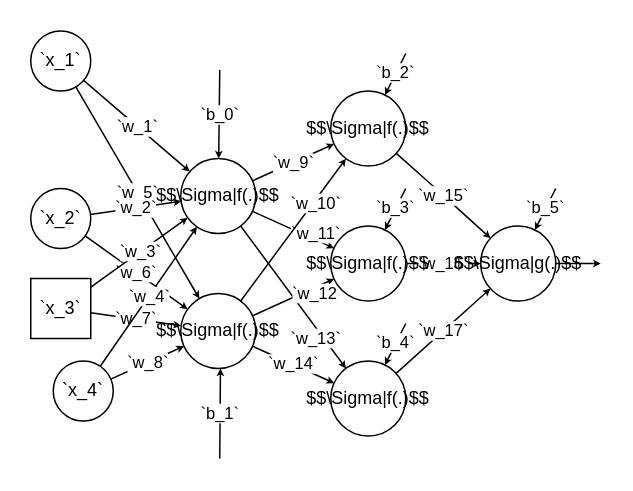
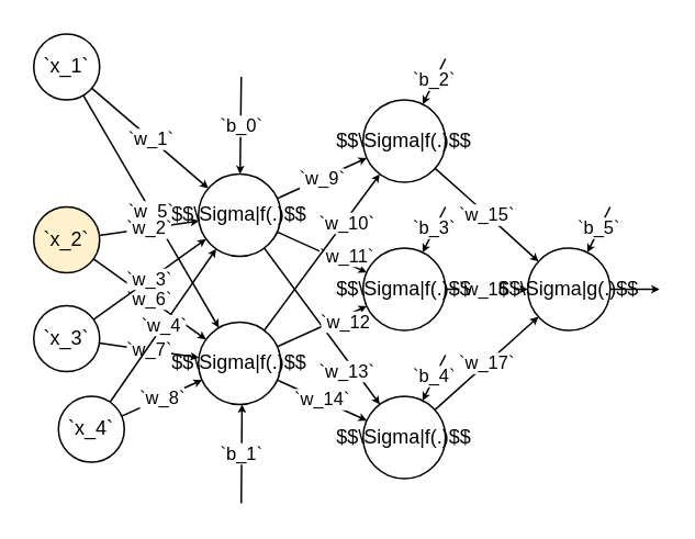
  <mxCell id="0" />
  <mxCell id="1" parent="0" />
  <mxCell id="2" value="`w_1`" style="edgeStyle=none;html=1;endSize=2;" edge="1" parent="1" source="4" target="17"><mxGeometry relative="1" as="geometry" /></mxCell>
  <mxCell id="3" value="`w_5`" style="edgeStyle=none;shape=connector;rounded=1;html=1;labelBackgroundColor=default;strokeColor=default;fontFamily=Helvetica;fontSize=11;fontColor=default;endArrow=classic;endSize=2;" edge="1" parent="1" source="4" target="21"><mxGeometry relative="1" as="geometry" /></mxCell>
  <mxCell id="4" value="`x_1`" style="ellipse;whiteSpace=wrap;html=1;aspect=fixed;" vertex="1" parent="1"><mxGeometry x="20" y="20" width="40" height="40" as="geometry" /></mxCell>
  <mxCell id="5" value="`w_2`" style="edgeStyle=none;shape=connector;rounded=1;html=1;labelBackgroundColor=default;strokeColor=default;fontFamily=Helvetica;fontSize=11;fontColor=default;endArrow=classic;endSize=2;" edge="1" parent="1" source="7" target="17"><mxGeometry relative="1" as="geometry" /></mxCell>
  <mxCell id="6" value="`w_6`" style="edgeStyle=none;shape=connector;rounded=1;html=1;labelBackgroundColor=default;strokeColor=default;fontFamily=Helvetica;fontSize=11;fontColor=default;endArrow=classic;endSize=2;" edge="1" parent="1" source="7" target="21"><mxGeometry relative="1" as="geometry" /></mxCell>
- <mxCell id="7" value="`x_2`" style="ellipse;whiteSpace=wrap;html=1;aspect=fixed;" vertex="1" parent="1"><mxGeometry x="20" y="125" width="40" height="40" as="geometry" /></mxCell>
+ <mxCell id="7" value="`x_2`" style="ellipse;whiteSpace=wrap;html=1;aspect=fixed;fillColor=#fff2cc;" vertex="1" parent="1"><mxGeometry x="20" y="125" width="40" height="40" as="geometry" /></mxCell>
  <mxCell id="8" value="`w_3`" style="edgeStyle=none;shape=connector;rounded=1;html=1;labelBackgroundColor=default;strokeColor=default;fontFamily=Helvetica;fontSize=11;fontColor=default;endArrow=classic;endSize=2;" edge="1" parent="1" source="10" target="17"><mxGeometry relative="1" as="geometry" /></mxCell>
  <mxCell id="9" value="`w_7`" style="edgeStyle=none;shape=connector;rounded=1;html=1;labelBackgroundColor=default;strokeColor=default;fontFamily=Helvetica;fontSize=11;fontColor=default;endArrow=classic;endSize=2;" edge="1" parent="1" source="10" target="21"><mxGeometry relative="1" as="geometry" /></mxCell>
- <mxCell id="10" value="`x_3`" style="whiteSpace=wrap;html=1;aspect=fixed;rounded=0;" vertex="1" parent="1"><mxGeometry x="20" y="185" width="40" height="40" as="geometry" /></mxCell>
+ <mxCell id="10" value="`x_3`" style="ellipse;whiteSpace=wrap;html=1;aspect=fixed;" vertex="1" parent="1"><mxGeometry x="20" y="185" width="40" height="40" as="geometry" /></mxCell>
  <mxCell id="11" value="`w_4`" style="edgeStyle=none;shape=connector;rounded=1;html=1;labelBackgroundColor=default;strokeColor=default;fontFamily=Helvetica;fontSize=11;fontColor=default;endArrow=classic;endSize=2;" edge="1" parent="1" source="13" target="17"><mxGeometry relative="1" as="geometry" /></mxCell>
  <mxCell id="12" value="`w_8`" style="edgeStyle=none;shape=connector;rounded=1;html=1;labelBackgroundColor=default;strokeColor=default;fontFamily=Helvetica;fontSize=11;fontColor=default;endArrow=classic;endSize=2;" edge="1" parent="1" source="13" target="21"><mxGeometry relative="1" as="geometry" /></mxCell>
  <mxCell id="13" value="`x_4`" style="ellipse;whiteSpace=wrap;html=1;aspect=fixed;" vertex="1" parent="1"><mxGeometry x="35" y="240" width="40" height="40" as="geometry" /></mxCell>
  <mxCell id="14" value="`w_9`" style="edgeStyle=none;shape=connector;rounded=1;html=1;labelBackgroundColor=default;strokeColor=default;fontFamily=Helvetica;fontSize=11;fontColor=default;endArrow=classic;endSize=2;" edge="1" parent="1" source="17" target="25"><mxGeometry relative="1" as="geometry" /></mxCell>
  <mxCell id="15" value="`w_11`" style="edgeStyle=none;shape=connector;rounded=1;html=1;labelBackgroundColor=default;strokeColor=default;fontFamily=Helvetica;fontSize=11;fontColor=default;endArrow=classic;endSize=2;" edge="1" parent="1"><mxGeometry x="0.493" y="4" relative="1" as="geometry"><mxPoint x="167.816" y="140.22" as="sourcePoint" /><mxPoint x="222.185" y="164.779" as="targetPoint" /><mxPoint as="offset" /></mxGeometry></mxCell>
  <mxCell id="16" value="`w_13`" style="edgeStyle=none;shape=connector;rounded=1;html=1;labelBackgroundColor=default;strokeColor=default;fontFamily=Helvetica;fontSize=11;fontColor=default;endArrow=classic;endSize=2;" edge="1" parent="1" source="17" target="27"><mxGeometry x="0.526" y="-4" relative="1" as="geometry"><mxPoint as="offset" /></mxGeometry></mxCell>
  <mxCell id="17" value="$$\Sigma|f(.)$$" style="ellipse;whiteSpace=wrap;html=1;aspect=fixed;" vertex="1" parent="1"><mxGeometry x="120" y="105" width="50" height="50" as="geometry" /></mxCell>
  <mxCell id="18" value="`w_10`" style="edgeStyle=none;shape=connector;rounded=1;html=1;labelBackgroundColor=default;strokeColor=default;fontFamily=Helvetica;fontSize=11;fontColor=default;endArrow=classic;endSize=2;" edge="1" parent="1" source="21" target="25"><mxGeometry x="0.39" y="-2" relative="1" as="geometry"><mxPoint as="offset" /></mxGeometry></mxCell>
  <mxCell id="19" value="`w_12`" style="edgeStyle=none;shape=connector;rounded=1;html=1;labelBackgroundColor=default;strokeColor=default;fontFamily=Helvetica;fontSize=11;fontColor=default;endArrow=classic;endSize=2;" edge="1" parent="1" source="21" target="23"><mxGeometry x="0.493" y="-4" relative="1" as="geometry"><mxPoint as="offset" /></mxGeometry></mxCell>
  <mxCell id="20" value="`w_14`" style="edgeStyle=none;shape=connector;rounded=1;html=1;labelBackgroundColor=default;strokeColor=default;fontFamily=Helvetica;fontSize=11;fontColor=default;endArrow=classic;endSize=2;" edge="1" parent="1" source="21" target="27"><mxGeometry relative="1" as="geometry" /></mxCell>
  <mxCell id="21" value="$$\Sigma|f(.)$$" style="ellipse;whiteSpace=wrap;html=1;aspect=fixed;" vertex="1" parent="1"><mxGeometry x="120" y="195" width="50" height="50" as="geometry" /></mxCell>
  <mxCell id="22" value="`w_16`" style="edgeStyle=none;shape=connector;rounded=1;html=1;labelBackgroundColor=default;strokeColor=default;fontFamily=Helvetica;fontSize=11;fontColor=default;endArrow=classic;endSize=2;" edge="1" parent="1" source="23" target="29"><mxGeometry relative="1" as="geometry" /></mxCell>
  <mxCell id="23" value="$$\Sigma|f(.)$$" style="ellipse;whiteSpace=wrap;html=1;aspect=fixed;" vertex="1" parent="1"><mxGeometry x="220" y="150" width="50" height="50" as="geometry" /></mxCell>
  <mxCell id="24" value="`w_15`" style="edgeStyle=none;shape=connector;rounded=1;html=1;labelBackgroundColor=default;strokeColor=default;fontFamily=Helvetica;fontSize=11;fontColor=default;endArrow=classic;endSize=2;" edge="1" parent="1" source="25" target="29"><mxGeometry relative="1" as="geometry"><Array as="points"><mxPoint x="290" y="125" /></Array></mxGeometry></mxCell>
  <mxCell id="25" value="$$\Sigma|f(.)$$" style="ellipse;whiteSpace=wrap;html=1;aspect=fixed;" vertex="1" parent="1"><mxGeometry x="220" y="60" width="50" height="50" as="geometry" /></mxCell>
  <mxCell id="26" value="`w_17`" style="edgeStyle=none;shape=connector;rounded=1;html=1;labelBackgroundColor=default;strokeColor=default;fontFamily=Helvetica;fontSize=11;fontColor=default;endArrow=classic;endSize=2;" edge="1" parent="1" source="27" target="29"><mxGeometry relative="1" as="geometry" /></mxCell>
  <mxCell id="27" value="$$\Sigma|f(.)$$" style="ellipse;whiteSpace=wrap;html=1;aspect=fixed;" vertex="1" parent="1"><mxGeometry x="220" y="240" width="50" height="50" as="geometry" /></mxCell>
  <mxCell id="28" style="edgeStyle=none;shape=connector;rounded=1;html=1;labelBackgroundColor=default;strokeColor=default;fontFamily=Helvetica;fontSize=11;fontColor=default;endArrow=classic;endSize=2;" edge="1" parent="1" source="29"><mxGeometry relative="1" as="geometry"><mxPoint x="400" y="175" as="targetPoint" /></mxGeometry></mxCell>
  <mxCell id="29" value="$$\Sigma|g(.)$$" style="ellipse;whiteSpace=wrap;html=1;aspect=fixed;" vertex="1" parent="1"><mxGeometry x="320" y="150" width="50" height="50" as="geometry" /></mxCell>
  <mxCell id="30" value="`b_1`" style="endArrow=classic;html=1;rounded=1;labelBackgroundColor=default;strokeColor=default;fontFamily=Helvetica;fontSize=11;fontColor=default;endSize=2;shape=connector;" edge="1" parent="1"><mxGeometry width="50" height="50" relative="1" as="geometry"><mxPoint x="146" y="305" as="sourcePoint" /><mxPoint x="146.468" y="244.957" as="targetPoint" /></mxGeometry></mxCell>
  <mxCell id="31" value="`b_0`" style="endArrow=classic;html=1;rounded=1;labelBackgroundColor=default;strokeColor=default;fontFamily=Helvetica;fontSize=11;fontColor=default;endSize=2;shape=connector;" edge="1" parent="1" target="17"><mxGeometry width="50" height="50" relative="1" as="geometry"><mxPoint x="146" y="46" as="sourcePoint" /><mxPoint x="156.468" y="254.957" as="targetPoint" /></mxGeometry></mxCell>
  <mxCell id="32" value="`b_2`" style="endArrow=classic;html=1;rounded=1;labelBackgroundColor=default;strokeColor=default;fontFamily=Helvetica;fontSize=11;fontColor=default;endSize=2;shape=connector;" edge="1" parent="1" target="25"><mxGeometry width="50" height="50" relative="1" as="geometry"><mxPoint x="270" y="35" as="sourcePoint" /><mxPoint x="289.998" y="84.001" as="targetPoint" /></mxGeometry></mxCell>
  <mxCell id="33" value="`b_3`" style="endArrow=classic;html=1;rounded=1;labelBackgroundColor=default;strokeColor=default;fontFamily=Helvetica;fontSize=11;fontColor=default;endSize=2;shape=connector;" edge="1" parent="1"><mxGeometry width="50" height="50" relative="1" as="geometry"><mxPoint x="270" y="125" as="sourcePoint" /><mxPoint x="256.109" y="152.604" as="targetPoint" /></mxGeometry></mxCell>
  <mxCell id="34" value="`b_4`" style="endArrow=classic;html=1;rounded=1;labelBackgroundColor=default;strokeColor=default;fontFamily=Helvetica;fontSize=11;fontColor=default;endSize=2;shape=connector;" edge="1" parent="1"><mxGeometry width="50" height="50" relative="1" as="geometry"><mxPoint x="270" y="215" as="sourcePoint" /><mxPoint x="256.109" y="242.604" as="targetPoint" /></mxGeometry></mxCell>
  <mxCell id="35" value="`b_5`" style="endArrow=classic;html=1;rounded=1;labelBackgroundColor=default;strokeColor=default;fontFamily=Helvetica;fontSize=11;fontColor=default;endSize=2;shape=connector;" edge="1" parent="1"><mxGeometry width="50" height="50" relative="1" as="geometry"><mxPoint x="370" y="125" as="sourcePoint" /><mxPoint x="356.109" y="152.604" as="targetPoint" /></mxGeometry></mxCell>
